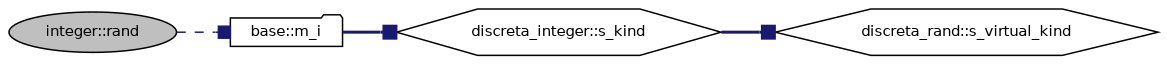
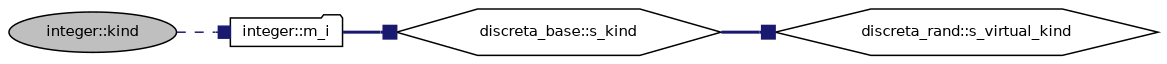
  digraph {
    rankdir=LR
    node [color=black fillcolor=white fontname=Helvetica fontsize=10 shape=hexagon style=filled]
    edge [arrowhead=box color=midnightblue fontname=Helvetica fontsize=10 labelfontname=Helvetica labelfontsize=10 style=bold]
-   n1 [fillcolor=grey75 fontcolor=black height=0.2 label="integer::rand" shape=ellipse width=0.4]
-   n2 [height=0.2 label="base::m_i" shape=folder width=0.4]
-   n3 [height=0.2 label="discreta_integer::s_kind" width=0.4]
+   n1 [fillcolor=grey75 fontcolor=black height=0.2 label="integer::kind" shape=ellipse width=0.4]
+   n2 [height=0.2 label="integer::m_i" shape=folder width=0.4]
+   n3 [height=0.2 label="discreta_base::s_kind" width=0.4]
    n4 [height=0.2 label="discreta_rand::s_virtual_kind" width=0.4]
    n1 -> n2 [style=dashed]
    n2 -> n3
    n3 -> n4
  }
